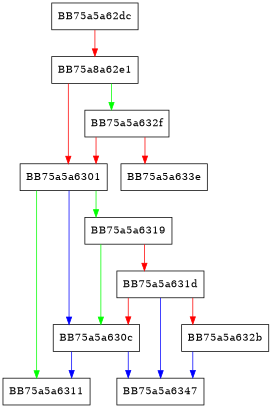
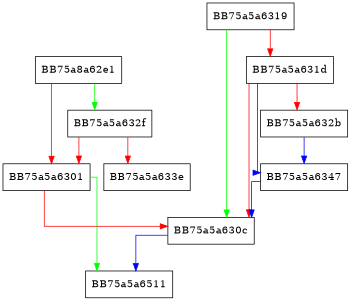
  digraph {
    splines=ortho
    node [shape=box]
    edge [color=red]
    n1 [label=BB75a8a62e1]
-   BB75a5a62dc
    BB75a5a632f
    BB75a5a6301
    BB75a5a633e
-   BB75a5a6311
+   BB75a5a6311 [label=BB75a5a6511]
    n7 [label=BB75a5a6319]
    BB75a5a630c
    BB75a5a631d
    BB75a5a632b
    BB75a5a6347
    n1 -> BB75a5a632f [color=green]
    n1 -> BB75a5a6301
-   BB75a5a62dc -> n1
    BB75a5a632f -> BB75a5a6301
    BB75a5a632f -> BB75a5a633e
    BB75a5a6301 -> BB75a5a6311 [color=green]
-   BB75a5a6301 -> n7 [color=green]
-   BB75a5a6301 -> BB75a5a630c [color=blue]
+   BB75a5a6301 -> BB75a5a630c
    n7 -> BB75a5a630c [color=green]
    n7 -> BB75a5a631d
    BB75a5a630c -> BB75a5a6311 [color=blue]
    BB75a5a631d -> BB75a5a630c
    BB75a5a631d -> BB75a5a632b
    BB75a5a631d -> BB75a5a6347 [color=blue]
    BB75a5a632b -> BB75a5a6347 [color=blue]
-   BB75a5a630c -> BB75a5a6347 [color=blue]
+   BB75a5a6347 -> BB75a5a630c [color=blue]
  }
